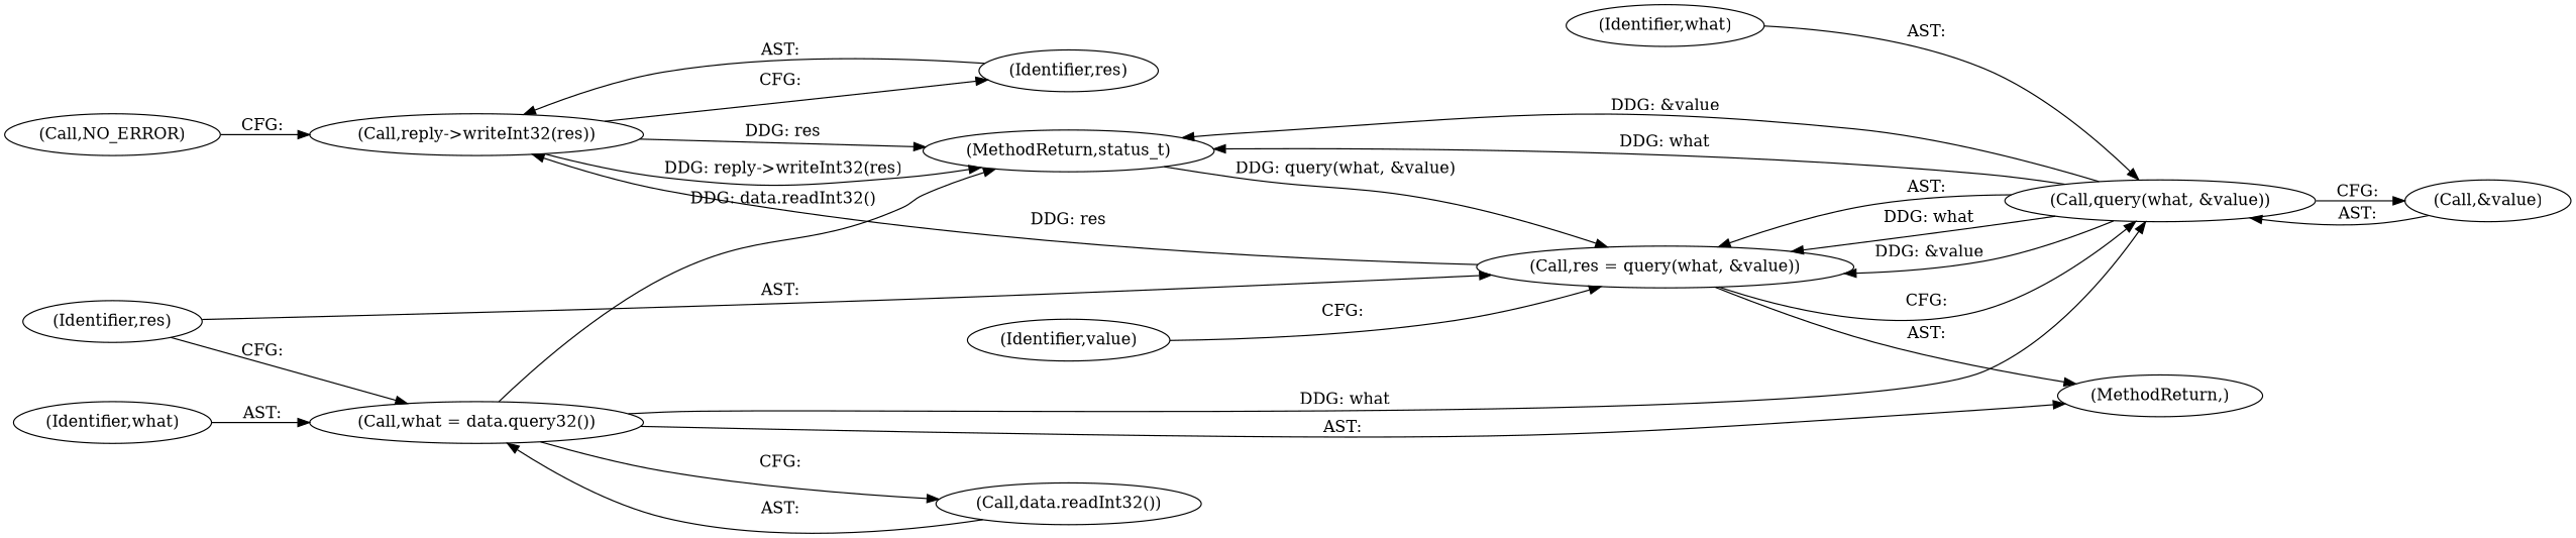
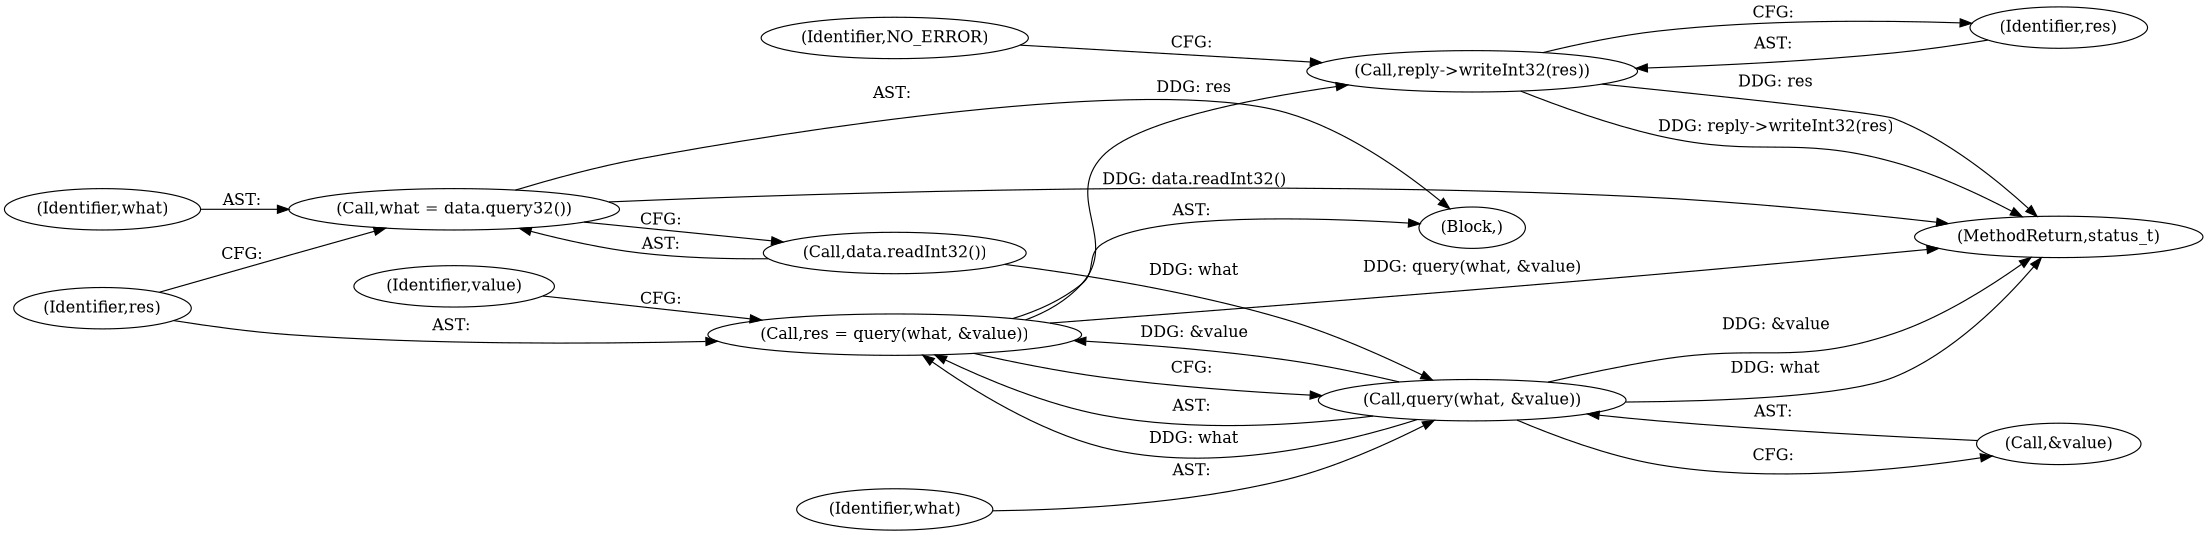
  digraph {
    rankdir=LR
    n1 [label="(Call,reply->writeInt32(res))"]
    n2 [label="(MethodReturn,status_t)"]
    n3 [label="(Identifier,res)"]
-   n4 [label="(MethodReturn,)"]
+   n4 [label="(Block,)"]
    n5 [label="(Call,res = query(what, &value))"]
    n6 [label="(Call,query(what, &value))"]
    n7 [label="(Call,&value)"]
    n8 [label="(Call,what = data.query32())"]
    n9 [label="(Call,data.readInt32())"]
    n10 [label="(Identifier,value)"]
    n11 [label="(Identifier,res)"]
    n12 [label="(Identifier,what)"]
    n13 [label="(Identifier,what)"]
-   n14 [label="(Call,NO_ERROR)"]
+   n14 [label="(Identifier,NO_ERROR)"]
    n1 -> n2 [label="DDG: reply->writeInt32(res)"]
    n1 -> n2 [label="DDG: res"]
    n1 -> n3 [label="CFG: "]
    n3 -> n1 [label="AST: "]
    n5 -> n1 [label="DDG: res"]
-   n2 -> n5 [label="DDG: query(what, &value)"]
+   n5 -> n2 [label="DDG: query(what, &value)"]
    n5 -> n4 [label="AST: "]
    n5 -> n6 [label="CFG: "]
    n6 -> n2 [label="DDG: what"]
    n6 -> n2 [label="DDG: &value"]
    n6 -> n5 [label="AST: "]
    n6 -> n5 [label="DDG: what"]
    n6 -> n5 [label="DDG: &value"]
    n6 -> n7 [label="CFG: "]
    n7 -> n6 [label="AST: "]
    n8 -> n2 [label="DDG: data.readInt32()"]
    n8 -> n4 [label="AST: "]
-   n8 -> n6 [label="DDG: what"]
+   n9 -> n6 [label="DDG: what"]
    n8 -> n9 [label="CFG: "]
    n9 -> n8 [label="AST: "]
    n10 -> n5 [label="CFG: "]
    n11 -> n5 [label="AST: "]
    n11 -> n8 [label="CFG: "]
    n12 -> n8 [label="AST: "]
    n13 -> n6 [label="AST: "]
    n14 -> n1 [label="CFG: "]
  }
